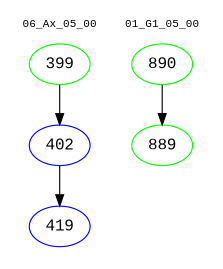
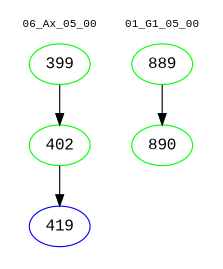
  digraph {
    fontname="Liberation Mono"
    node [color=green fontname="Liberation Mono"]
    edge [color=black fontname="Liberation Mono"]
    n1 [label=399]
-   n2 [color=blue label=402]
+   n2 [label=402]
    n3 [color=blue label=419]
    n4 [label=890]
    n5 [label=889]
    subgraph cluster_1 {
      color=white
      fontsize=10
      label="06_Ax_05_00"
      n1
      n2
      n3
    }
    subgraph cluster_2 {
      color=white
      fontsize=10
      label="01_G1_05_00"
      n4
      n5
    }
    n1 -> n2
    n2 -> n3
-   n4 -> n5
+   n5 -> n4
  }
